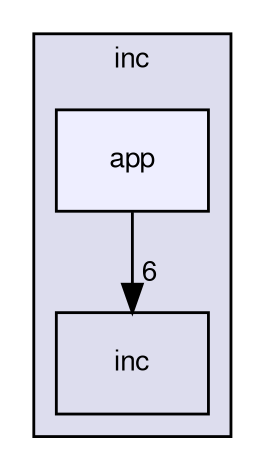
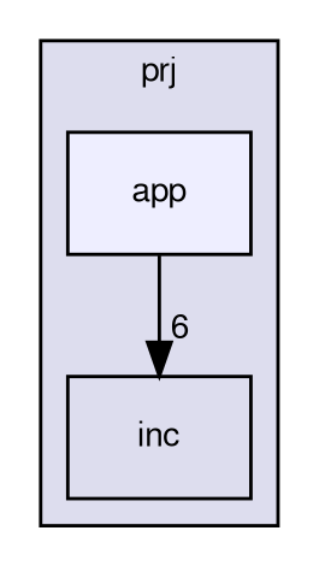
  digraph {
    compound=true
    node [fontname=FreeSans fontsize=10 shape=box]
    n1 [label=inc]
    n2 [fillcolor="#eeeeff" label=app pencolor=black style=filled]
    subgraph cluster_1 {
      bgcolor="#ddddee"
      fontname=FreeSans
      fontsize=10
-     label=inc
+     label=prj
      pencolor=black
      n1
      n2
    }
    n2 -> n1 [headlabel=6 labeldistance=1.5 labelfontname=FreeSans labelfontsize=10]
  }
